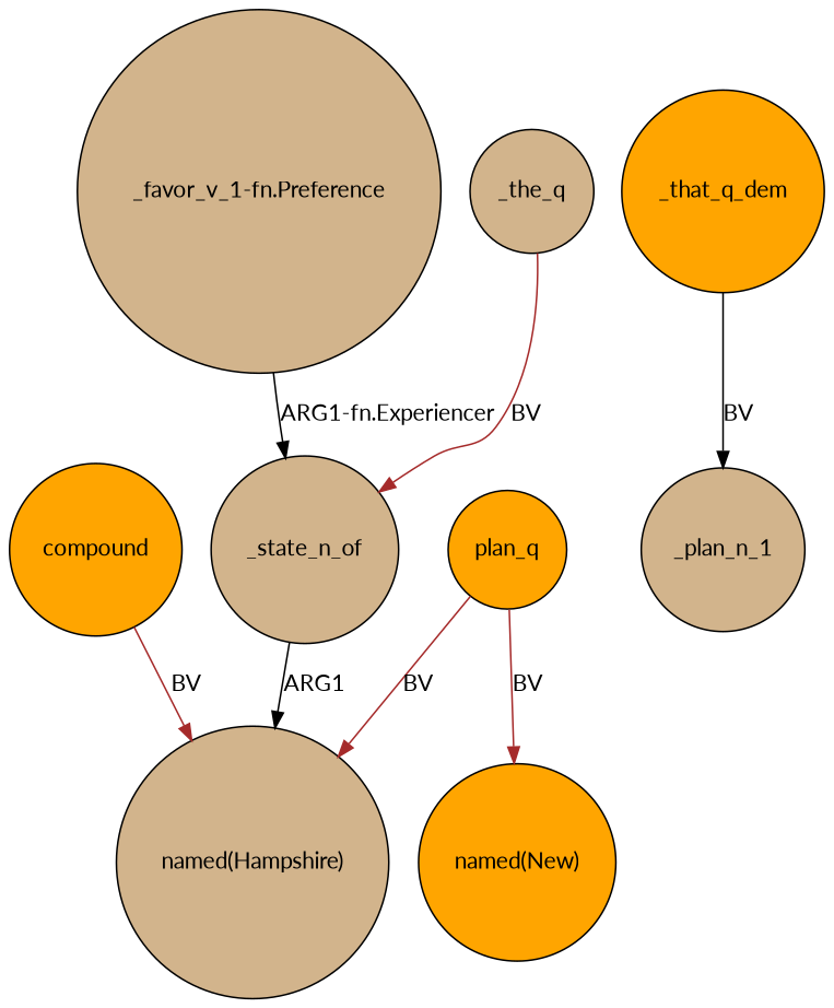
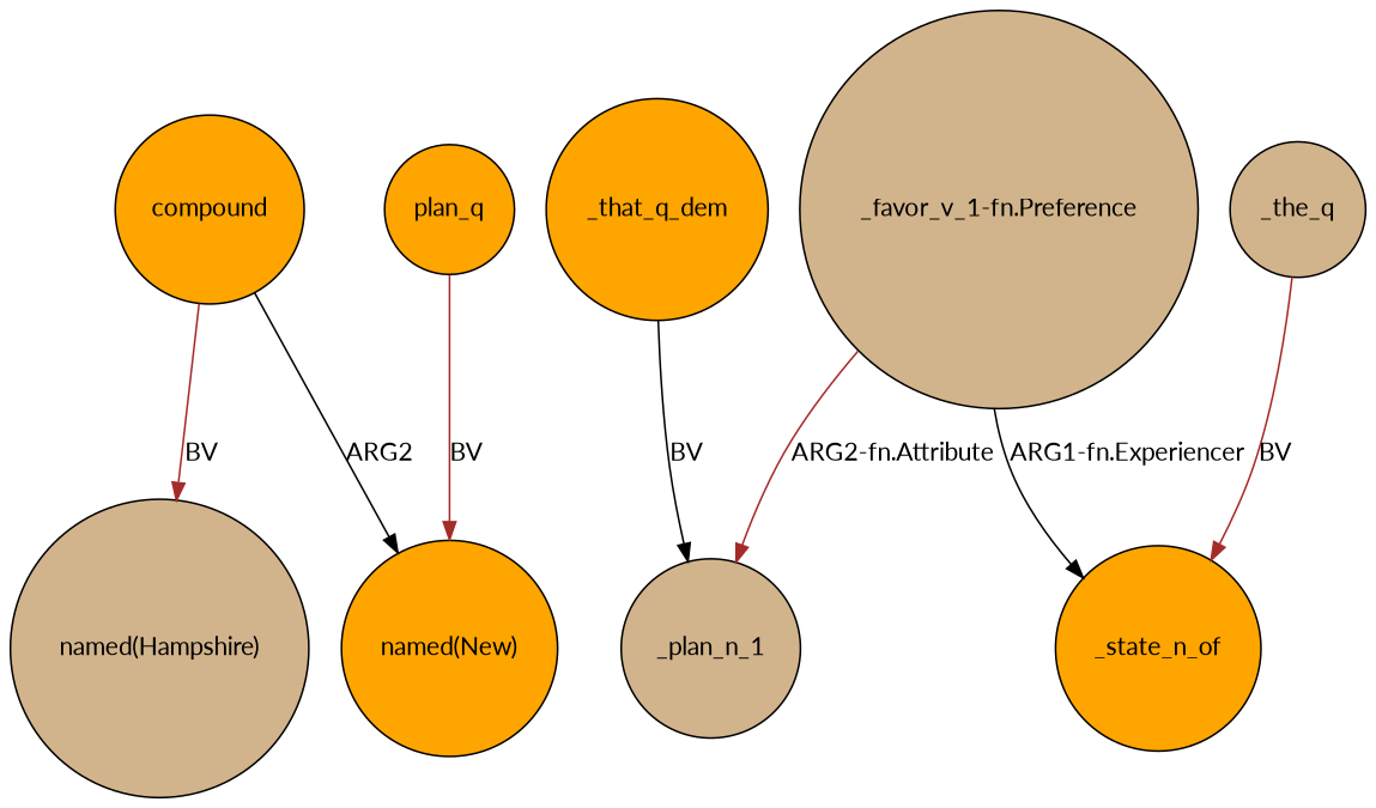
  digraph {
    fontname=Lato
    node [fillcolor=orange fontname=Lato shape=circle style=filled]
    edge [color=brown fontname=Lato]
    compound
    "named(New)"
    "named(Hampshire)" [fillcolor=tan]
    "_favor_v_1-fn.Preference" [fillcolor=tan]
    _plan_n_1 [fillcolor=tan]
-   _state_n_of [fillcolor=tan]
+   _state_n_of
    _the_q [fillcolor=tan]
    n8 [label=plan_q]
    _that_q_dem
+   compound -> "named(New)" [color=black label=ARG2]
    compound -> "named(Hampshire)" [label=BV]
+   "_favor_v_1-fn.Preference" -> _plan_n_1 [label="ARG2-fn.Attribute"]
    "_favor_v_1-fn.Preference" -> _state_n_of [color=black label="ARG1-fn.Experiencer"]
-   _state_n_of -> "named(Hampshire)" [color=black label=ARG1]
    _the_q -> _state_n_of [label=BV]
    n8 -> "named(New)" [label=BV]
-   n8 -> "named(Hampshire)" [label=BV]
    _that_q_dem -> _plan_n_1 [color=black label=BV]
  }
